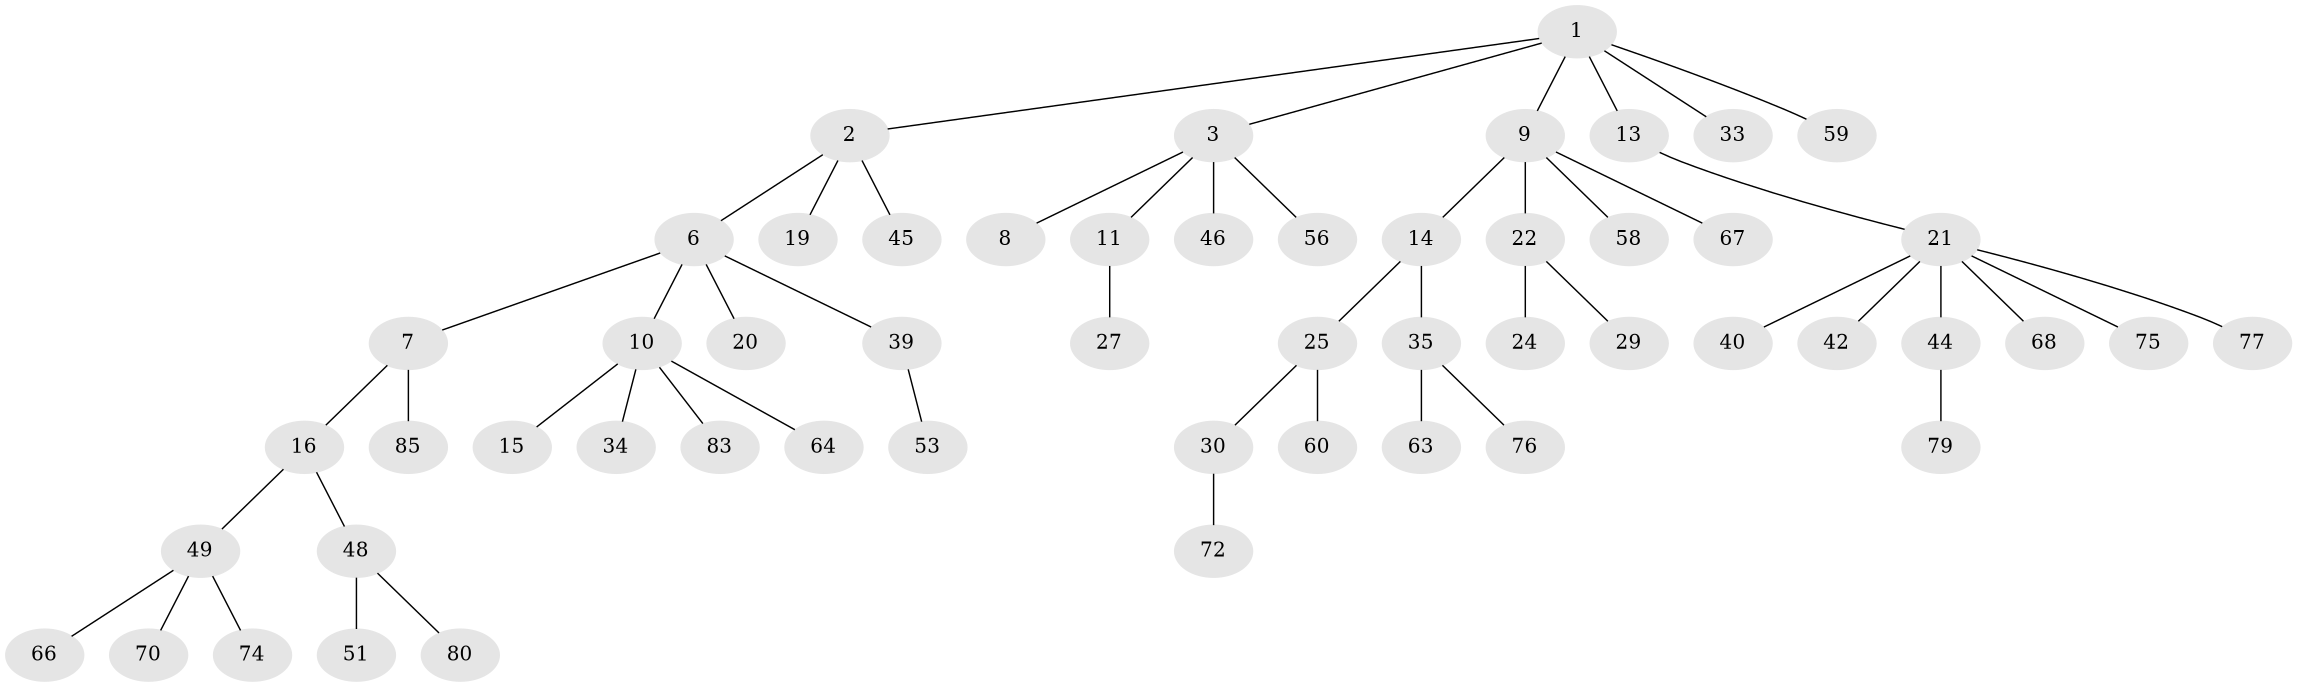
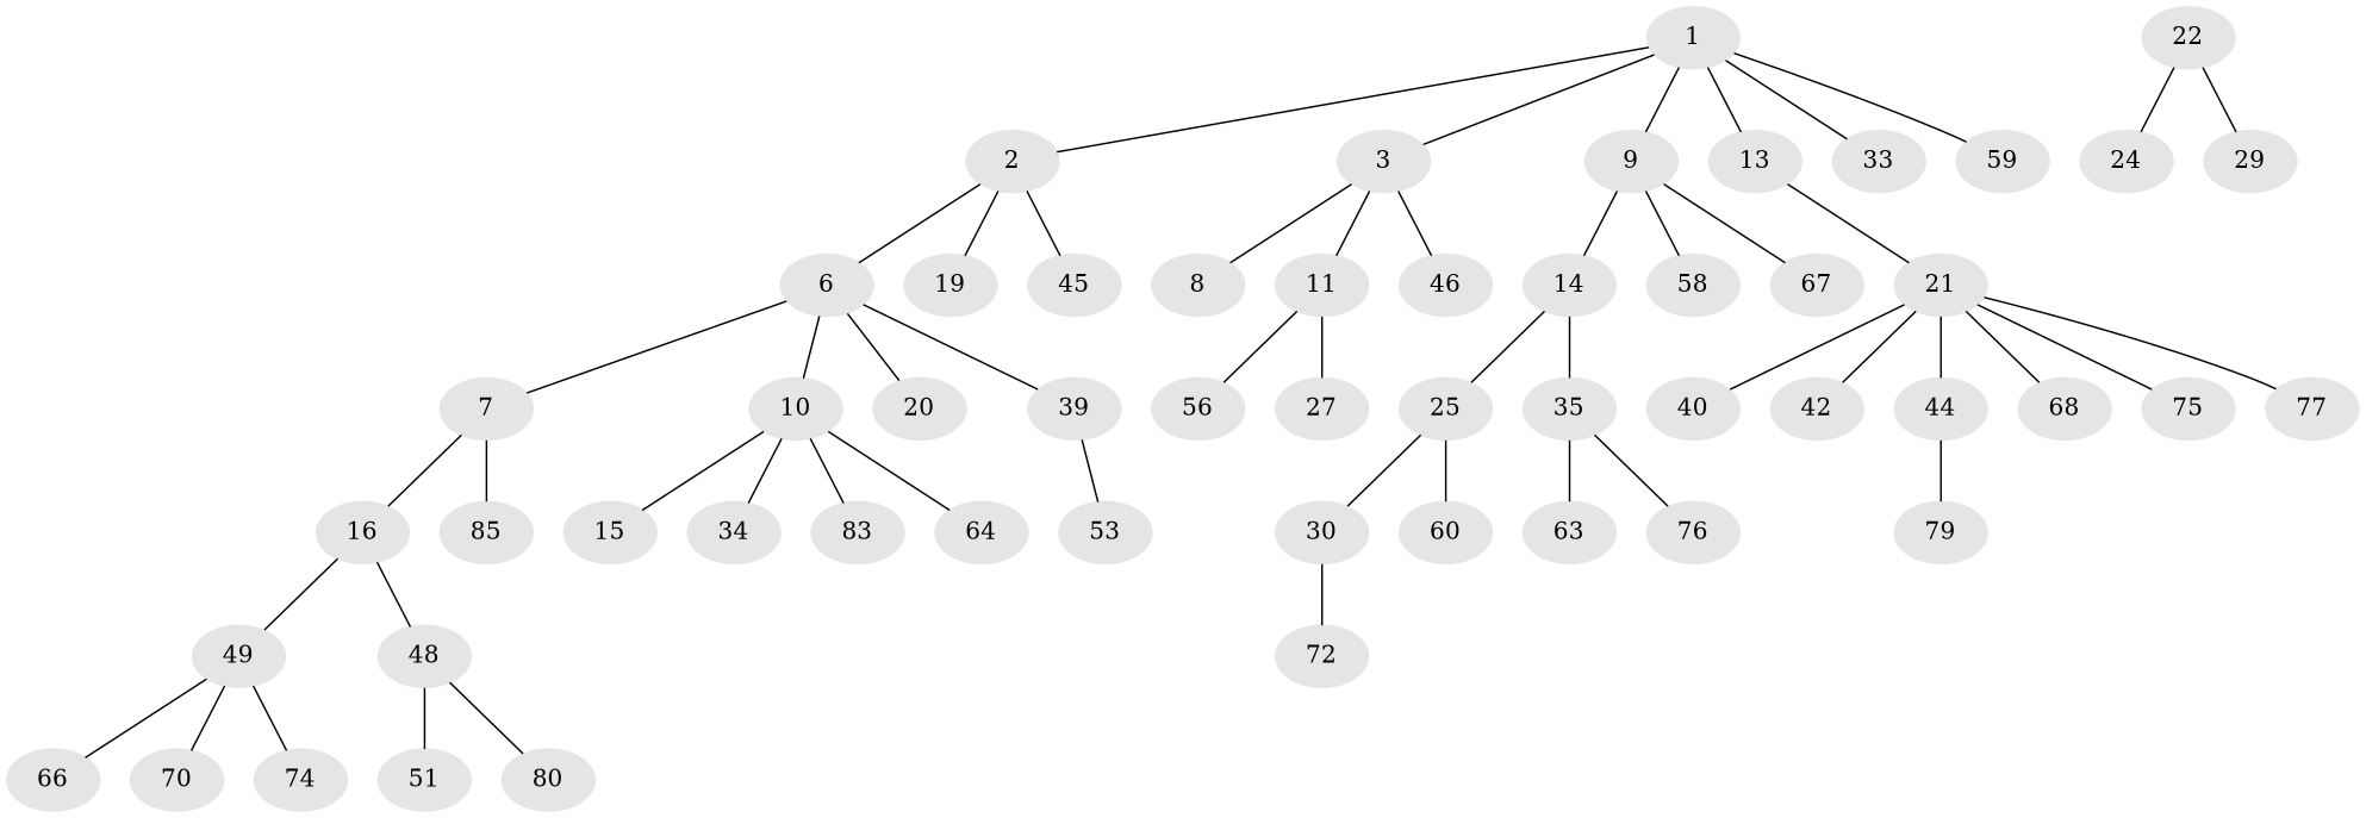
  graph {
    node [color=gray90 style=filled]
    1 [super="+18"]
    2 [super="+5"]
    3 [super="+4"]
    9 [super="+12"]
    13 [super="+71"]
    33 [super="+52"]
    59
    6 [super="+50"]
    19
    45
    8
    11
    n13 [label=46]
    56
    14 [super="+23"]
    22 [super="+49"]
    58
    67 [super="+81"]
    21 [super="+37"]
    7 [super="+38"]
    10 [super="+31"]
    20
    39
    27 [super="+36"]
    16 [super="+17"]
    n26 [label=85 super="+61"]
    15 [super="+28"]
    34 [super="+78"]
    n29 [label=83]
    64
    53 [super="+65"]
    n32 [label=49 super="+54"]
    48 [super="+57"]
    25 [super="+32"]
    35 [super="+46"]
    24
    29
    40
    42
    44 [super="+73"]
    68
    75
    77
    30 [super="+47"]
    60 [super="+62"]
    63 [super="+69"]
    76
    66
    70
    74
    51
    80
    79
    72
    1 -- 2
    1 -- 3
    1 -- 9
    1 -- 13
    1 -- 33
    1 -- 59
    2 -- 6
    2 -- 19
    2 -- 45
    3 -- 8
    3 -- 11
    3 -- n13
-   3 -- 56
+   11 -- 56
    9 -- 14
-   9 -- 22
    9 -- 58
    9 -- 67
    13 -- 21
    6 -- 7
    6 -- 10
    6 -- 20
    6 -- 39
    11 -- 27
    14 -- 25
    14 -- 35
    22 -- 24
    22 -- 29
    21 -- 40
    21 -- 42
    21 -- 44
    21 -- 68
    21 -- 75
    21 -- 77
    7 -- 16
    7 -- n26
    10 -- 15
    10 -- 34
    10 -- n29
    10 -- 64
    39 -- 53
    16 -- n32
    16 -- 48
    n32 -- 66
    n32 -- 70
    n32 -- 74
    48 -- 51
    48 -- 80
    25 -- 30
    25 -- 60
    35 -- 63
    35 -- 76
    44 -- 79
    30 -- 72
  }
